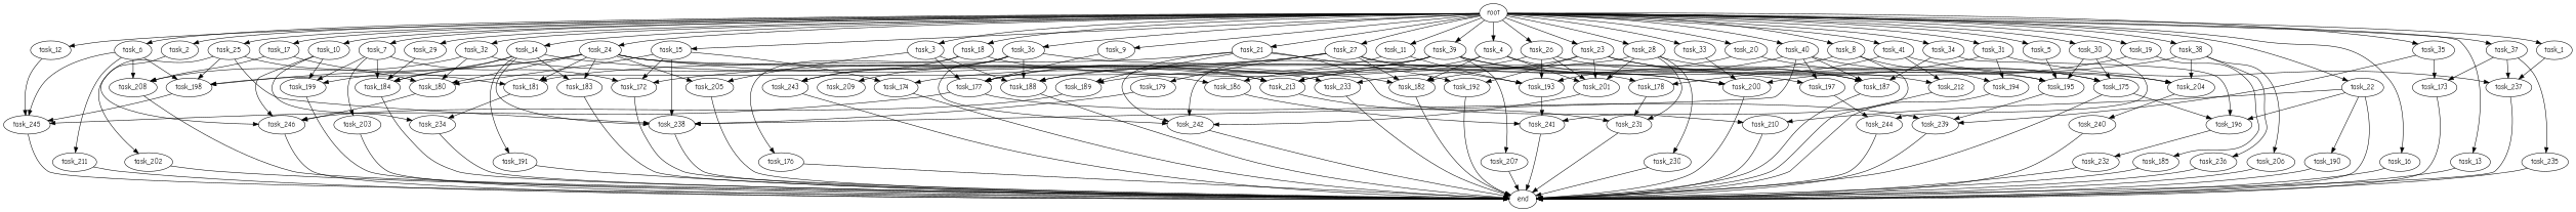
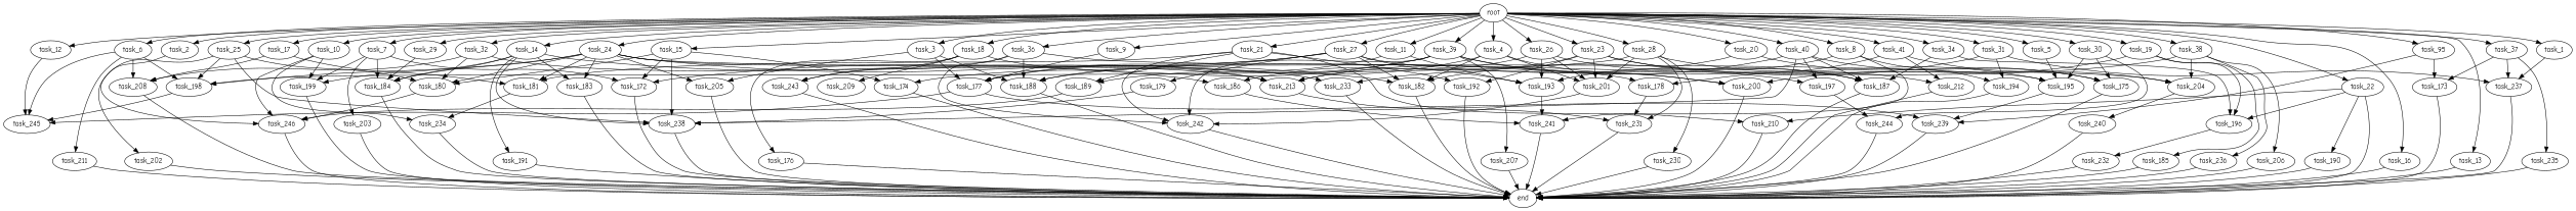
  digraph {
    fontname="Comic Neue"
    node [fontname="Comic Neue"]
    edge [fontname="Comic Neue"]
    task_12
    task_245
    end
    task_199
    task_36
    task_242
    task_243
    task_188
    task_178
    task_231
    task_19
    task_196
    task_200
    task_185
    task_232
    task_180
    task_246
    root
    task_10
    task_18
    task_4
-   task_33
    task_22
    task_15
    task_5
    task_14
    task_38
    task_16
    task_7
    task_27
    task_26
    task_30
    task_17
    task_31
    task_2
    task_41
-   task_35
+   task_35 [label=task_95]
    task_3
    task_40
    task_8
    task_21
    task_28
    task_23
    task_25
    task_6
    task_32
    task_39
    task_20
    task_9
    task_37
    task_1
    task_34
    task_29
    task_13
    task_24
    task_11
    task_234
    task_209
    task_176
    task_213
    task_189
    task_182
    task_201
    task_190
    task_210
    task_172
    task_238
    task_174
    task_195
    task_183
    task_184
    task_191
    task_186
    task_206
    task_204
    task_236
    task_203
    task_177
    task_193
    task_179
    task_187
    task_244
    task_175
    task_181
    task_208
    task_194
    task_237
    task_212
    task_239
    task_173
    task_205
    task_197
    task_233
    task_241
    task_192
    task_230
    task_198
    task_202
    task_211
    task_207
    task_235
    task_240
    task_12 -> task_245
-   task_245 -> end
    task_199 -> end
    task_36 -> task_242
    task_36 -> task_243
    task_36 -> task_188
    task_36 -> task_178
    task_242 -> end
    task_243 -> end
    task_188 -> end
    task_178 -> task_231
    task_231 -> end
-   task_175 -> task_196
+   task_19 -> task_196
    task_19 -> task_200
    task_19 -> task_185
    task_196 -> task_232
    task_200 -> end
    task_185 -> end
    task_232 -> end
    task_180 -> task_246
    task_246 -> end
    root -> task_12
    root -> task_36
    root -> task_19
    root -> task_10
    root -> task_18
    root -> task_4
-   root -> task_33
    root -> task_22
    root -> task_15
    root -> task_5
    root -> task_14
    root -> task_38
    root -> task_16
    root -> task_7
    root -> task_27
    root -> task_26
    root -> task_30
    root -> task_17
    root -> task_31
    root -> task_2
    root -> task_41
    root -> task_35
    root -> task_3
    root -> task_40
    root -> task_8
    root -> task_21
    root -> task_28
    root -> task_23
    root -> task_25
    root -> task_6
    root -> task_32
    root -> task_39
    root -> task_20
    root -> task_9
    root -> task_37
    root -> task_1
    root -> task_34
    root -> task_29
    root -> task_13
    root -> task_24
    root -> task_11
    task_10 -> task_199
    task_10 -> task_246
    task_10 -> task_234
    task_18 -> task_243
-   task_36 -> task_209
+   task_18 -> task_209
    task_18 -> task_176
    task_18 -> task_213
    task_4 -> task_200
    task_4 -> task_189
    task_4 -> task_182
    task_4 -> task_201
-   task_33 -> task_200
    task_22 -> end
    task_22 -> task_196
    task_22 -> task_190
    task_22 -> task_210
    task_15 -> task_180
    task_15 -> task_172
    task_15 -> task_238
    task_15 -> task_174
    task_5 -> task_195
    task_14 -> task_199
    task_14 -> task_238
    task_14 -> task_183
    task_14 -> task_184
    task_14 -> task_191
    task_14 -> task_186
    task_38 -> task_188
    task_38 -> task_206
    task_38 -> task_204
    task_38 -> task_236
    task_16 -> end
    task_7 -> task_199
    task_7 -> task_172
    task_7 -> task_184
    task_7 -> task_203
    task_27 -> task_182
    task_27 -> task_172
    task_27 -> task_204
    task_27 -> task_177
    task_27 -> task_193
    task_27 -> task_179
    task_26 -> task_213
    task_26 -> task_201
    task_26 -> task_193
    task_26 -> task_187
    task_30 -> task_195
    task_30 -> task_244
    task_30 -> task_175
    task_17 -> task_181
    task_17 -> task_208
    task_31 -> task_182
    task_31 -> task_194
    task_31 -> task_237
    task_2 -> task_246
    task_41 -> task_178
    task_41 -> task_204
    task_41 -> task_212
    task_35 -> task_239
    task_35 -> task_173
    task_3 -> task_188
    task_3 -> task_177
    task_3 -> task_205
    task_40 -> task_238
    task_40 -> task_187
    task_40 -> task_175
    task_40 -> task_197
    task_40 -> task_233
    task_8 -> task_193
    task_8 -> task_194
    task_8 -> task_241
    task_21 -> task_242
    task_21 -> task_189
    task_21 -> task_210
    task_21 -> task_181
    task_21 -> task_192
    task_28 -> task_231
    task_28 -> task_201
    task_28 -> task_195
    task_28 -> task_230
    task_28 -> task_198
    task_23 -> task_201
    task_23 -> task_186
    task_23 -> task_187
    task_23 -> task_212
    task_23 -> task_192
    task_25 -> task_180
    task_25 -> task_238
    task_25 -> task_198
    task_25 -> task_202
    task_6 -> task_245
    task_6 -> task_208
    task_6 -> task_198
    task_6 -> task_211
    task_32 -> task_180
    task_32 -> task_213
    task_32 -> task_208
    task_39 -> task_242
    task_39 -> task_200
    task_39 -> task_174
    task_39 -> task_177
    task_39 -> task_197
    task_39 -> task_207
    task_20 -> task_213
    task_20 -> task_175
    task_9 -> task_177
    task_37 -> task_237
    task_37 -> task_173
    task_37 -> task_235
    task_1 -> task_237
    task_34 -> task_196
    task_34 -> task_187
    task_29 -> task_184
    task_13 -> end
    task_24 -> task_180
    task_24 -> task_182
    task_24 -> task_195
    task_24 -> task_183
    task_24 -> task_184
    task_24 -> task_181
    task_24 -> task_205
    task_24 -> task_233
    task_24 -> task_198
    task_11 -> task_188
    task_11 -> task_193
    task_234 -> end
    task_176 -> end
    task_213 -> task_231
    task_189 -> task_246
    task_182 -> end
    task_201 -> task_242
    task_190 -> end
    task_210 -> end
    task_172 -> end
    task_238 -> end
    task_174 -> end
    task_195 -> task_239
    task_183 -> end
    task_184 -> end
    task_191 -> end
    task_186 -> task_241
    task_206 -> end
    task_204 -> task_240
    task_236 -> end
    task_203 -> end
    task_177 -> task_245
    task_177 -> task_239
    task_193 -> task_241
    task_179 -> task_238
    task_187 -> end
    task_244 -> end
    task_175 -> end
    task_181 -> task_234
    task_208 -> end
    task_194 -> end
    task_237 -> end
    task_212 -> end
    task_239 -> end
    task_173 -> end
    task_205 -> end
    task_197 -> task_244
    task_233 -> end
    task_241 -> end
    task_192 -> end
    task_230 -> end
    task_198 -> task_245
    task_202 -> end
    task_211 -> end
    task_207 -> end
    task_235 -> end
    task_240 -> end
  }
